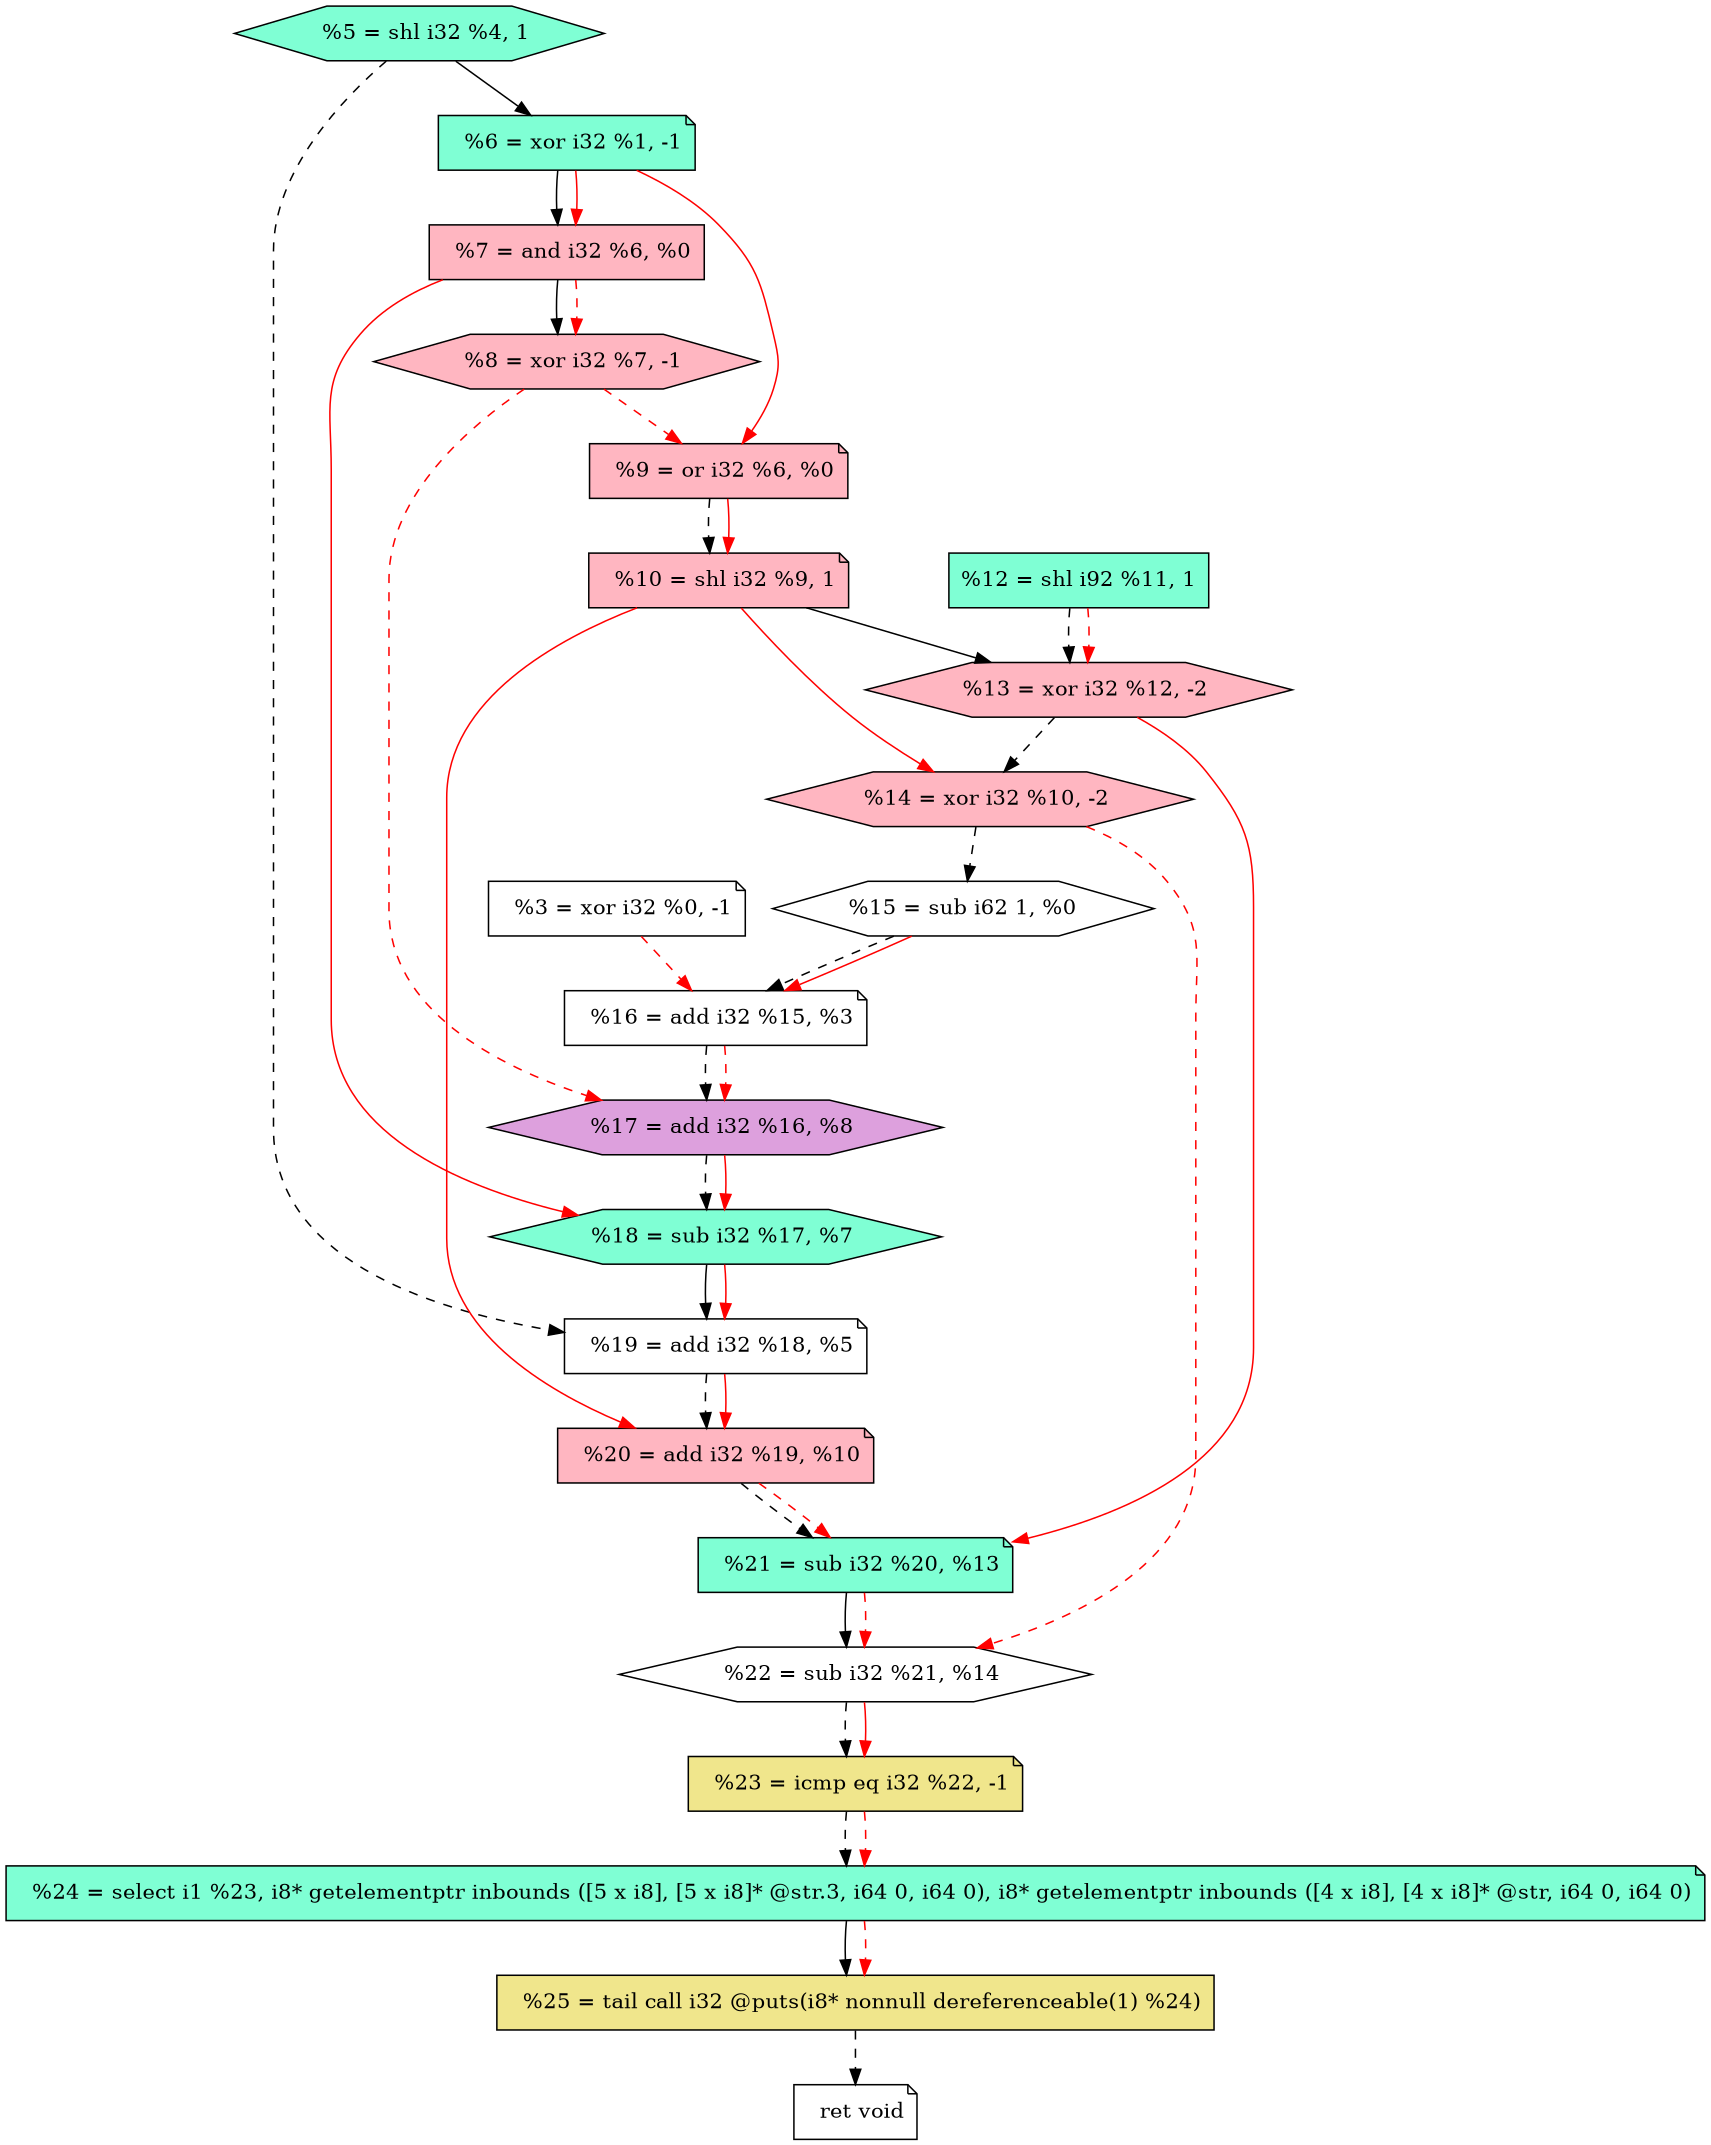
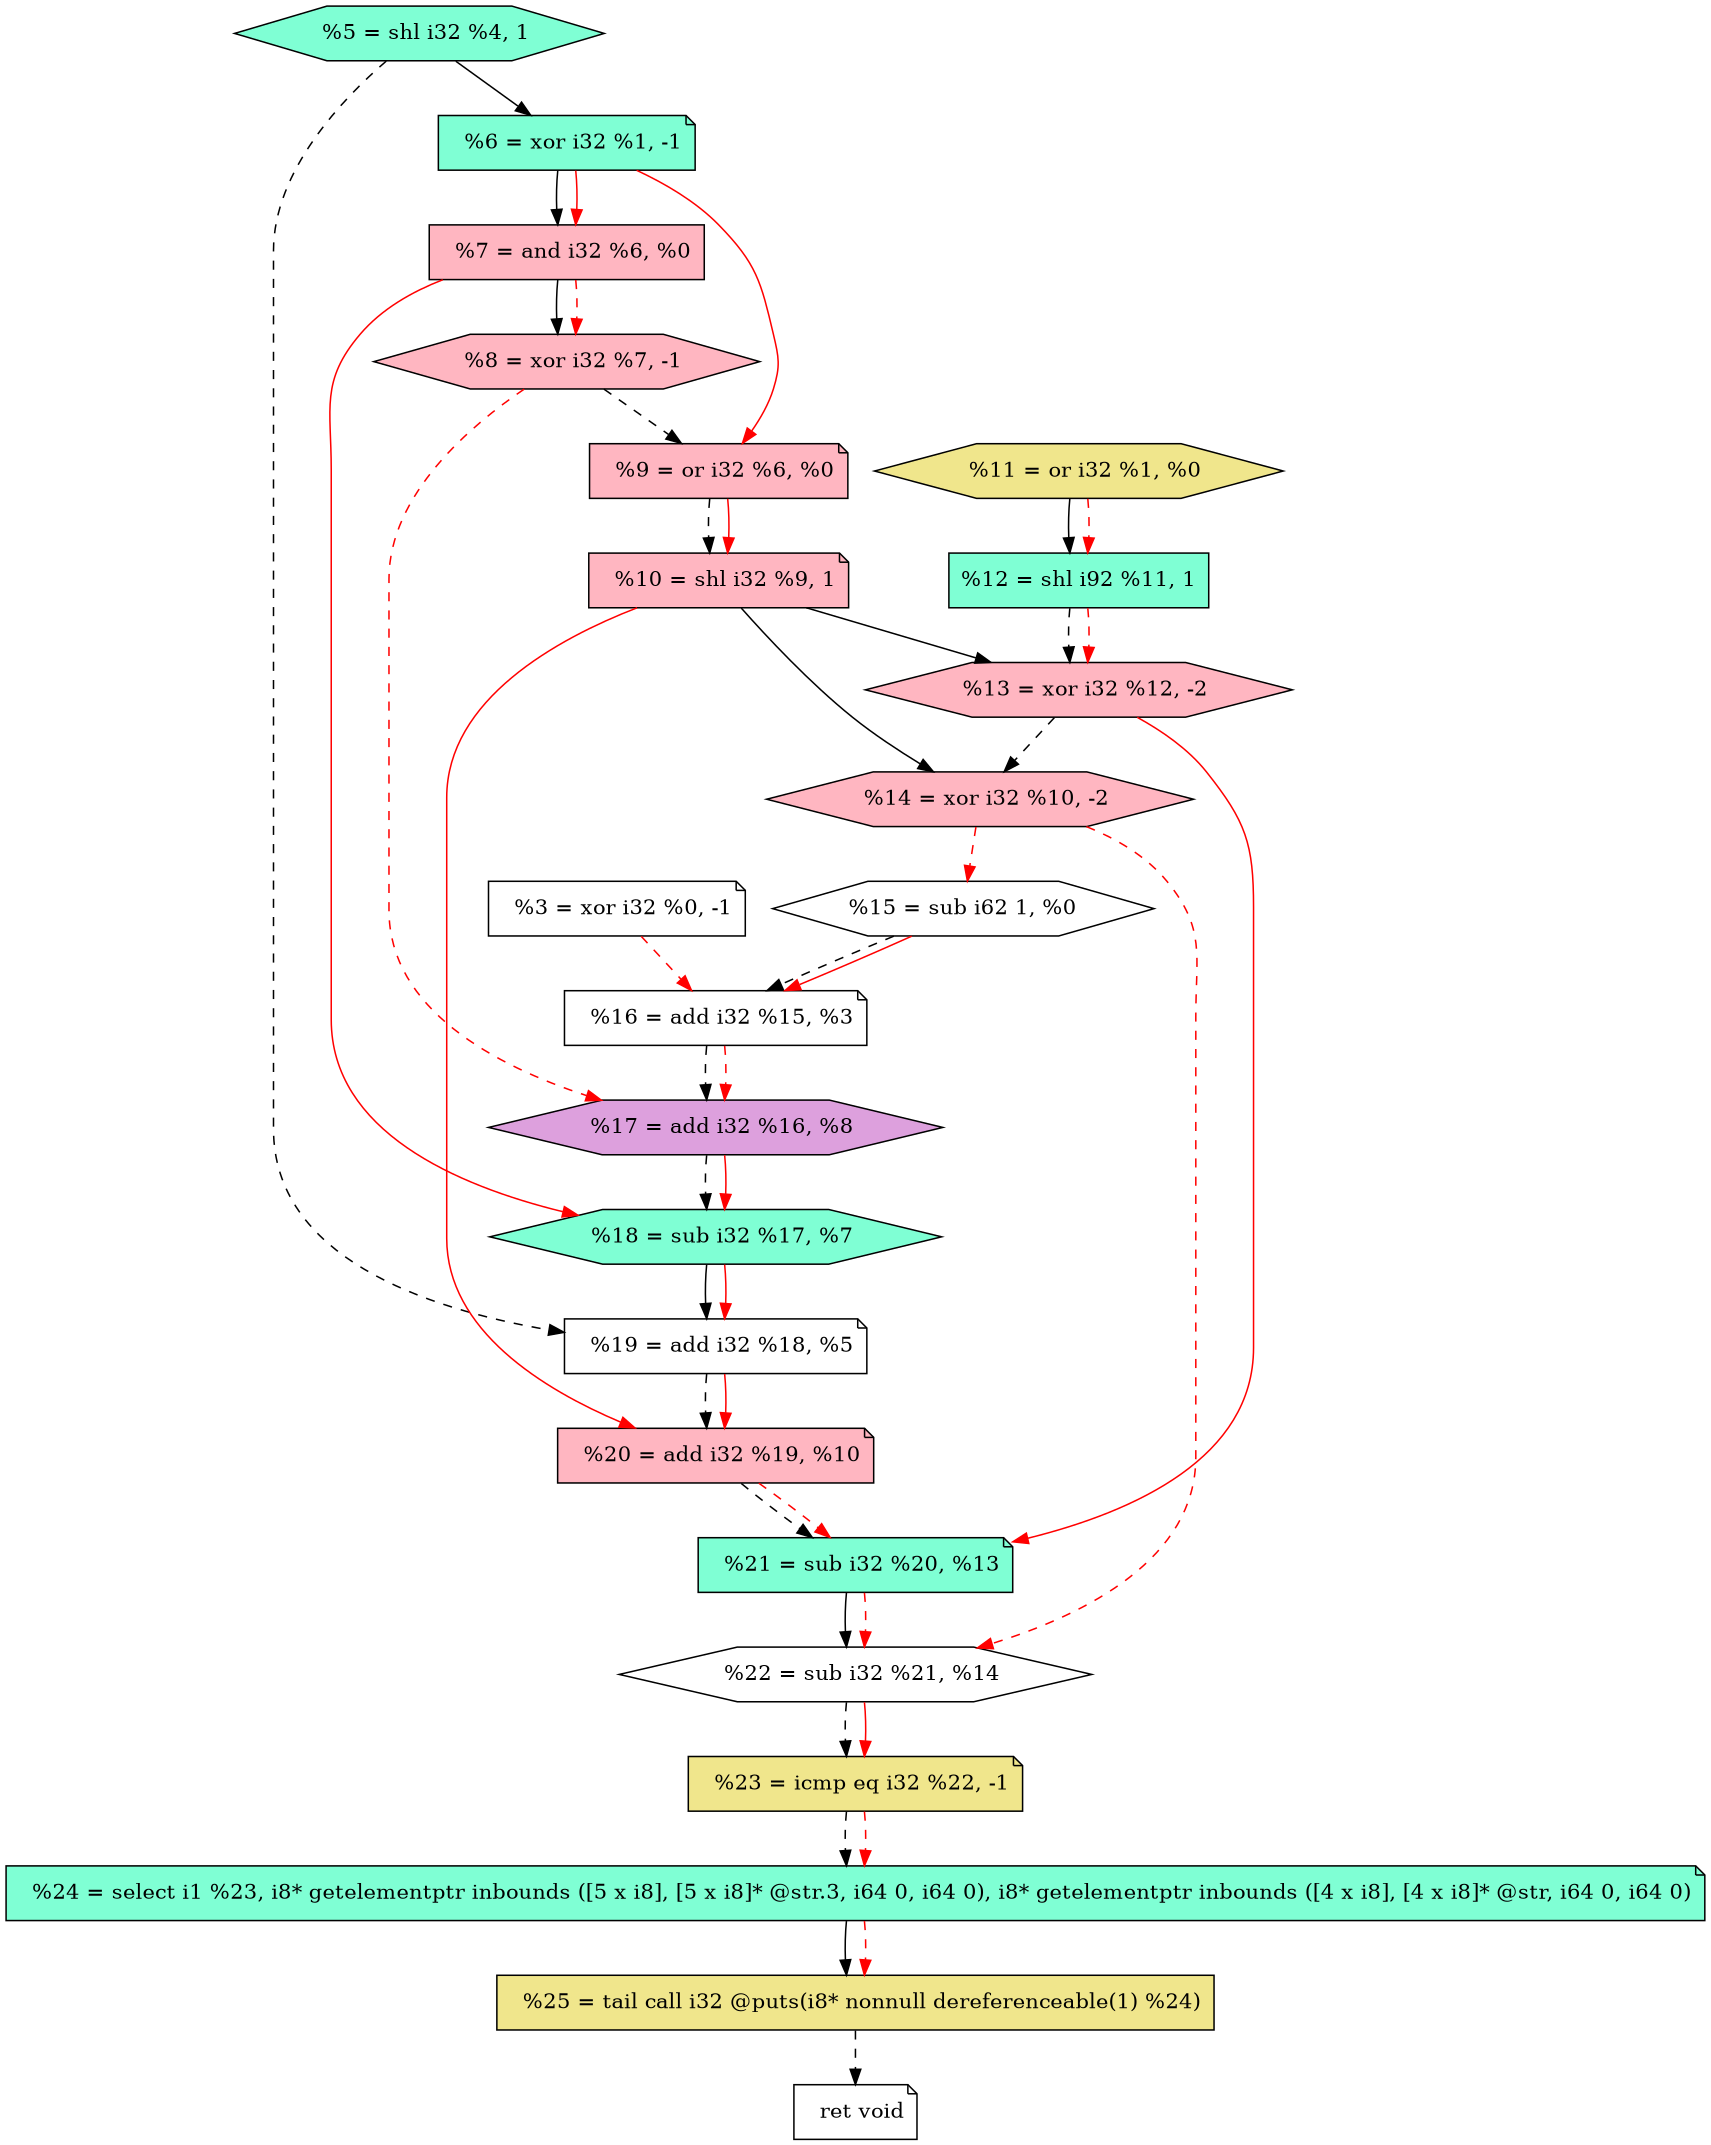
  digraph {
    node [fillcolor=lightpink shape=note style=filled]
    edge [color=red style=dashed]
    n1 [fillcolor=white label="  %3 = xor i32 %0, -1"]
    n2 [fillcolor=white label="  %16 = add i32 %15, %3"]
    n3 [fillcolor=plum label="  %17 = add i32 %16, %8" shape=hexagon]
    n4 [fillcolor=aquamarine label="  %5 = shl i32 %4, 1" shape=hexagon]
    n5 [fillcolor=aquamarine label="  %6 = xor i32 %1, -1"]
    n6 [fillcolor=white label="  %19 = add i32 %18, %5"]
    n7 [label="  %7 = and i32 %6, %0" shape=box]
    n8 [label="  %9 = or i32 %6, %0"]
    n9 [label="  %20 = add i32 %19, %10"]
    n10 [label="  %8 = xor i32 %7, -1" shape=hexagon]
    n11 [fillcolor=aquamarine label="  %18 = sub i32 %17, %7" shape=hexagon]
    n12 [label="  %10 = shl i32 %9, 1"]
    n13 [label="  %14 = xor i32 %10, -2" shape=hexagon]
    n14 [label="  %13 = xor i32 %12, -2" shape=hexagon]
+   n15 [fillcolor=khaki label="  %11 = or i32 %1, %0" shape=hexagon]
    n16 [fillcolor=aquamarine label="%12 = shl i92 %11, 1" shape=box]
    n17 [fillcolor=white label="%15 = sub i62 1, %0" shape=hexagon]
    n18 [fillcolor=white label="  %22 = sub i32 %21, %14" shape=hexagon]
    n19 [fillcolor=aquamarine label="  %21 = sub i32 %20, %13"]
    n20 [fillcolor=khaki label="  %23 = icmp eq i32 %22, -1"]
    n21 [fillcolor=aquamarine label="  %24 = select i1 %23, i8* getelementptr inbounds ([5 x i8], [5 x i8]* @str.3, i64 0, i64 0), i8* getelementptr inbounds ([4 x i8], [4 x i8]* @str, i64 0, i64 0)"]
    n22 [fillcolor=khaki label="  %25 = tail call i32 @puts(i8* nonnull dereferenceable(1) %24)" shape=box]
    n23 [fillcolor=white label="  ret void"]
    n1 -> n2
    n2 -> n3 [color=""]
    n2 -> n3
    n3 -> n11 [color=""]
    n3 -> n11 [style=solid]
    n4 -> n5 [style=solid color=""]
    n4 -> n6 [color=black]
    n5 -> n7 [style=solid color=""]
    n5 -> n7 [style=solid]
    n5 -> n8 [style=solid]
    n6 -> n9 [color=""]
    n6 -> n9 [style=solid]
    n7 -> n10 [style=solid color=""]
    n7 -> n10
    n7 -> n11 [style=solid]
    n8 -> n12 [color=""]
    n8 -> n12 [style=solid]
    n9 -> n19 [color=""]
    n9 -> n19
    n10 -> n3
-   n10 -> n8
+   n10 -> n8 [color=""]
    n11 -> n6 [style=solid color=""]
    n11 -> n6 [style=solid]
    n12 -> n9 [style=solid]
-   n12 -> n13 [style=solid]
+   n12 -> n13 [color=black style=solid]
    n12 -> n14 [style=solid color=""]
-   n13 -> n17 [color=""]
+   n13 -> n17
    n13 -> n18
    n14 -> n13 [color=""]
    n14 -> n19 [style=solid]
+   n15 -> n16 [style=solid color=""]
+   n15 -> n16
    n16 -> n14 [color=""]
    n16 -> n14
    n17 -> n2 [color=""]
    n17 -> n2 [style=solid]
    n18 -> n20 [color=""]
    n18 -> n20 [style=solid]
    n19 -> n18 [style=solid color=""]
    n19 -> n18
    n20 -> n21 [color=""]
    n20 -> n21
    n21 -> n22 [style=solid color=""]
    n21 -> n22
    n22 -> n23 [color=""]
  }
